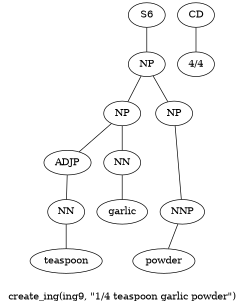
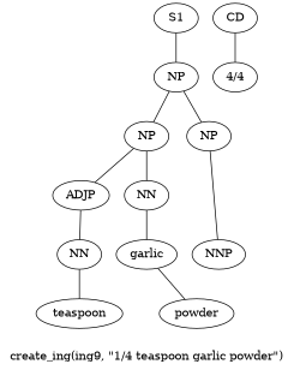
  graph {
    label="create_ing(ing9, \"1/4 teaspoon garlic powder\")"
-   n1 [label=S6]
+   n1 [label=S1]
    n2 [label=NP]
    n3 [label=NP]
    n4 [label=NP]
    n5 [label=ADJP]
    n6 [label=NN]
    n7 [label=NNP]
    n8 [label=NN]
    n9 [label=garlic]
    n10 [label=CD]
    n11 [label="4/4"]
    n12 [label=teaspoon]
    n13 [label=powder]
    n1 -- n2
    n2 -- n3
    n2 -- n4
    n3 -- n5
    n3 -- n6
    n4 -- n7
    n5 -- n8
    n6 -- n9
-   n7 -- n13
+   n9 -- n13
    n8 -- n12
    n10 -- n11
  }
